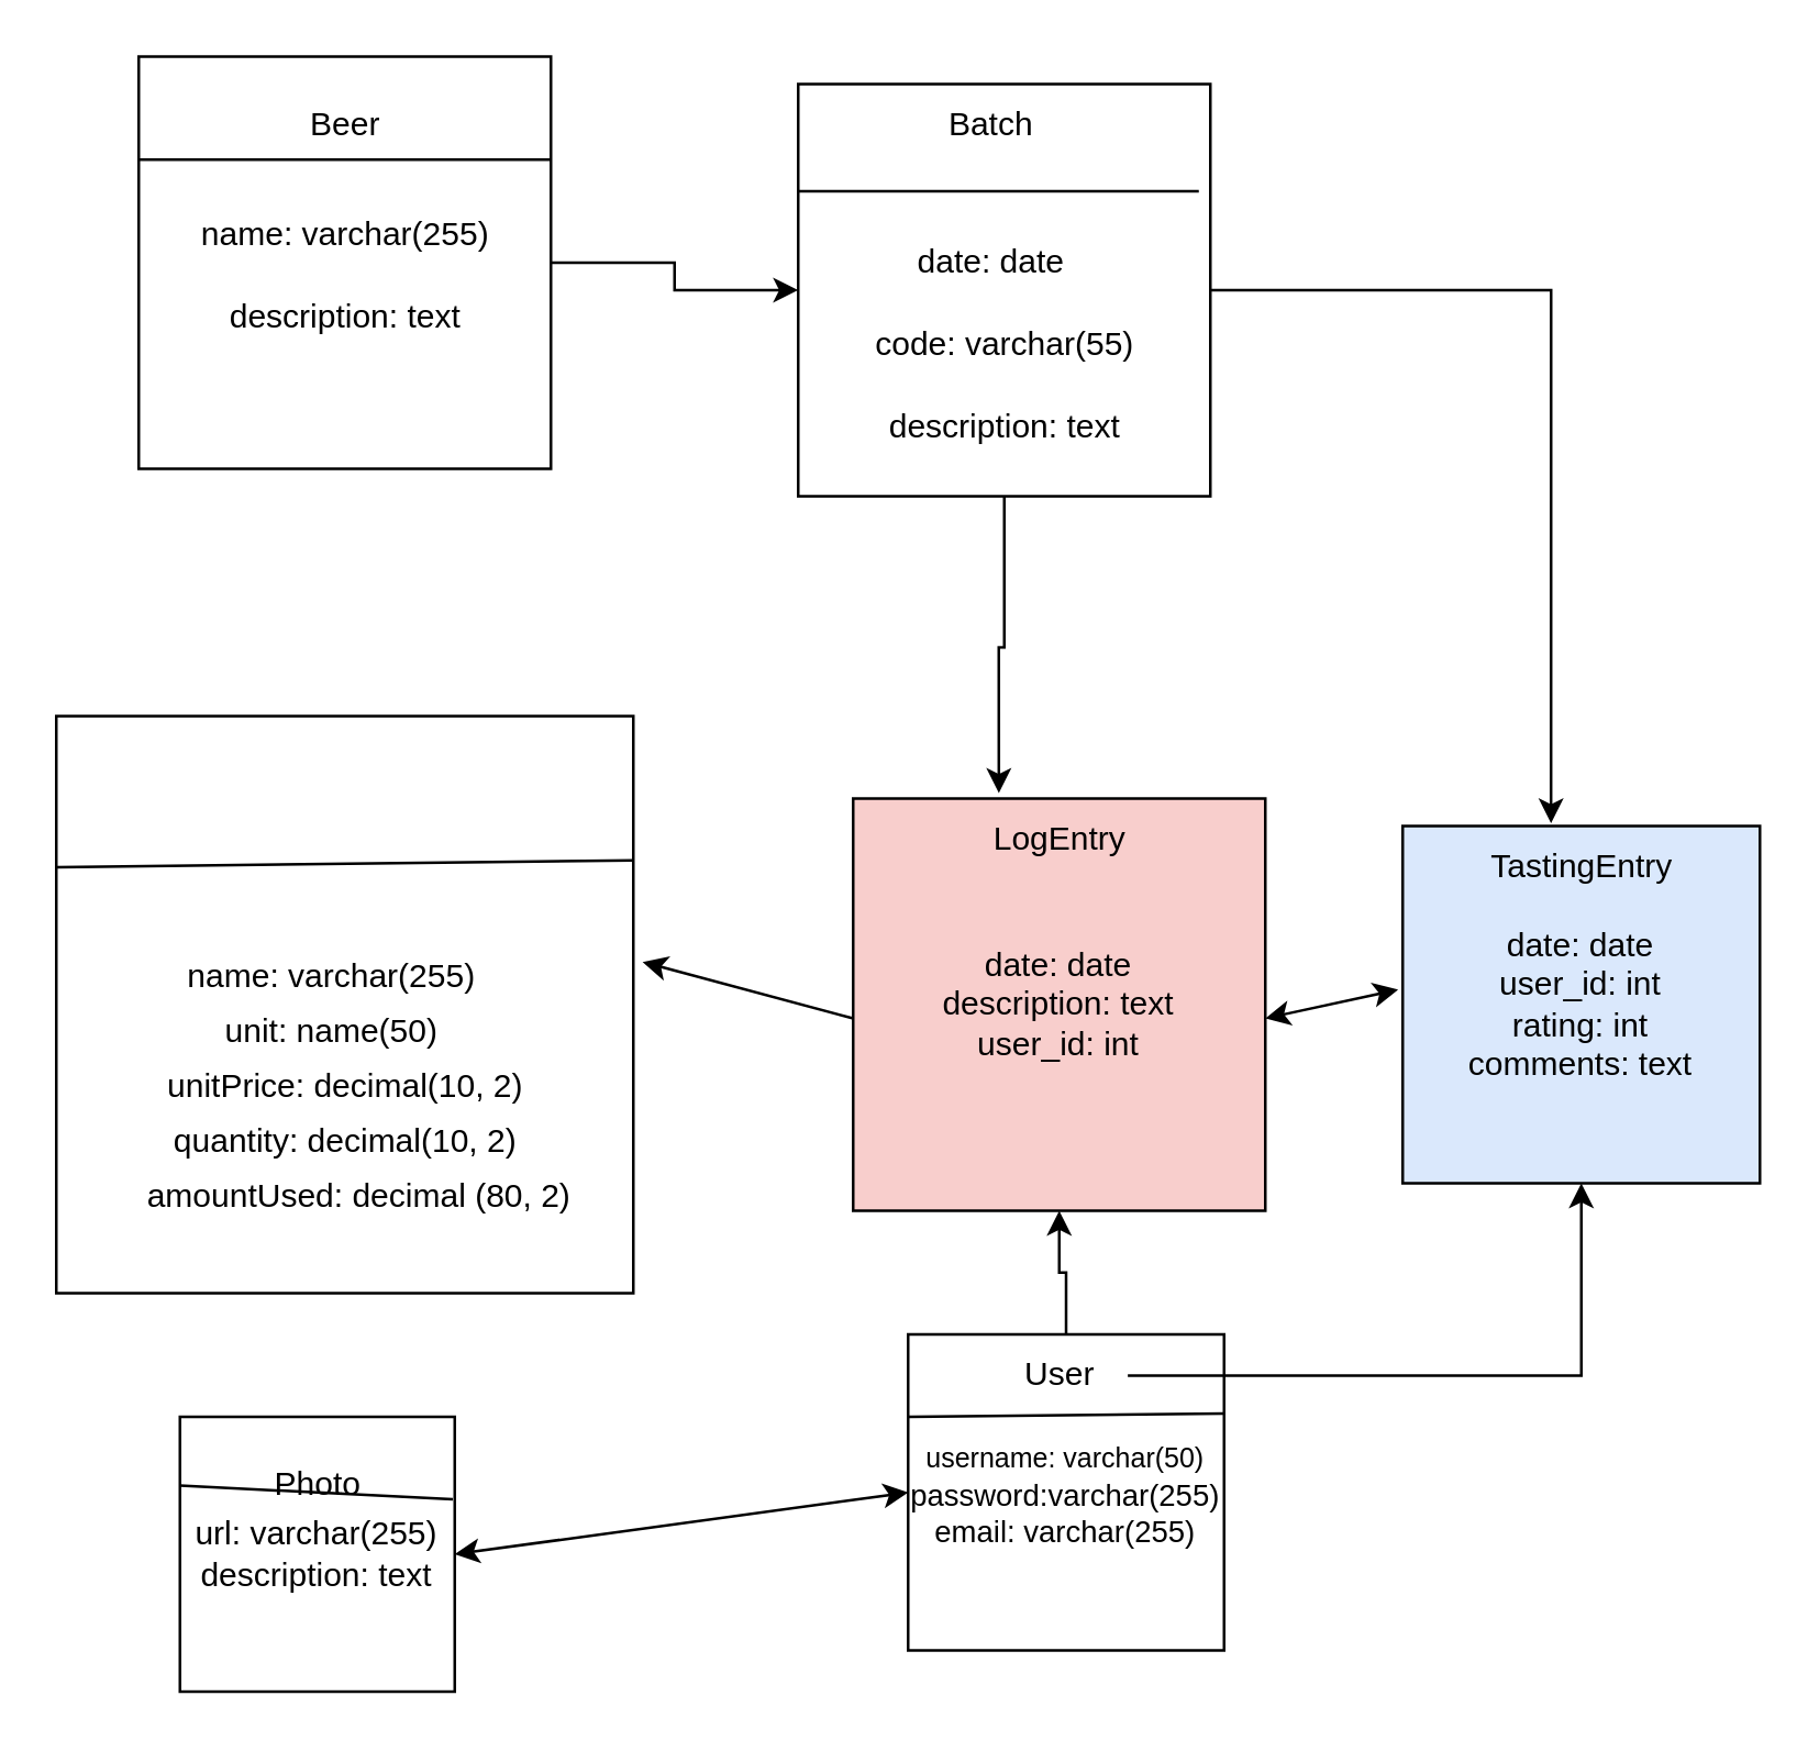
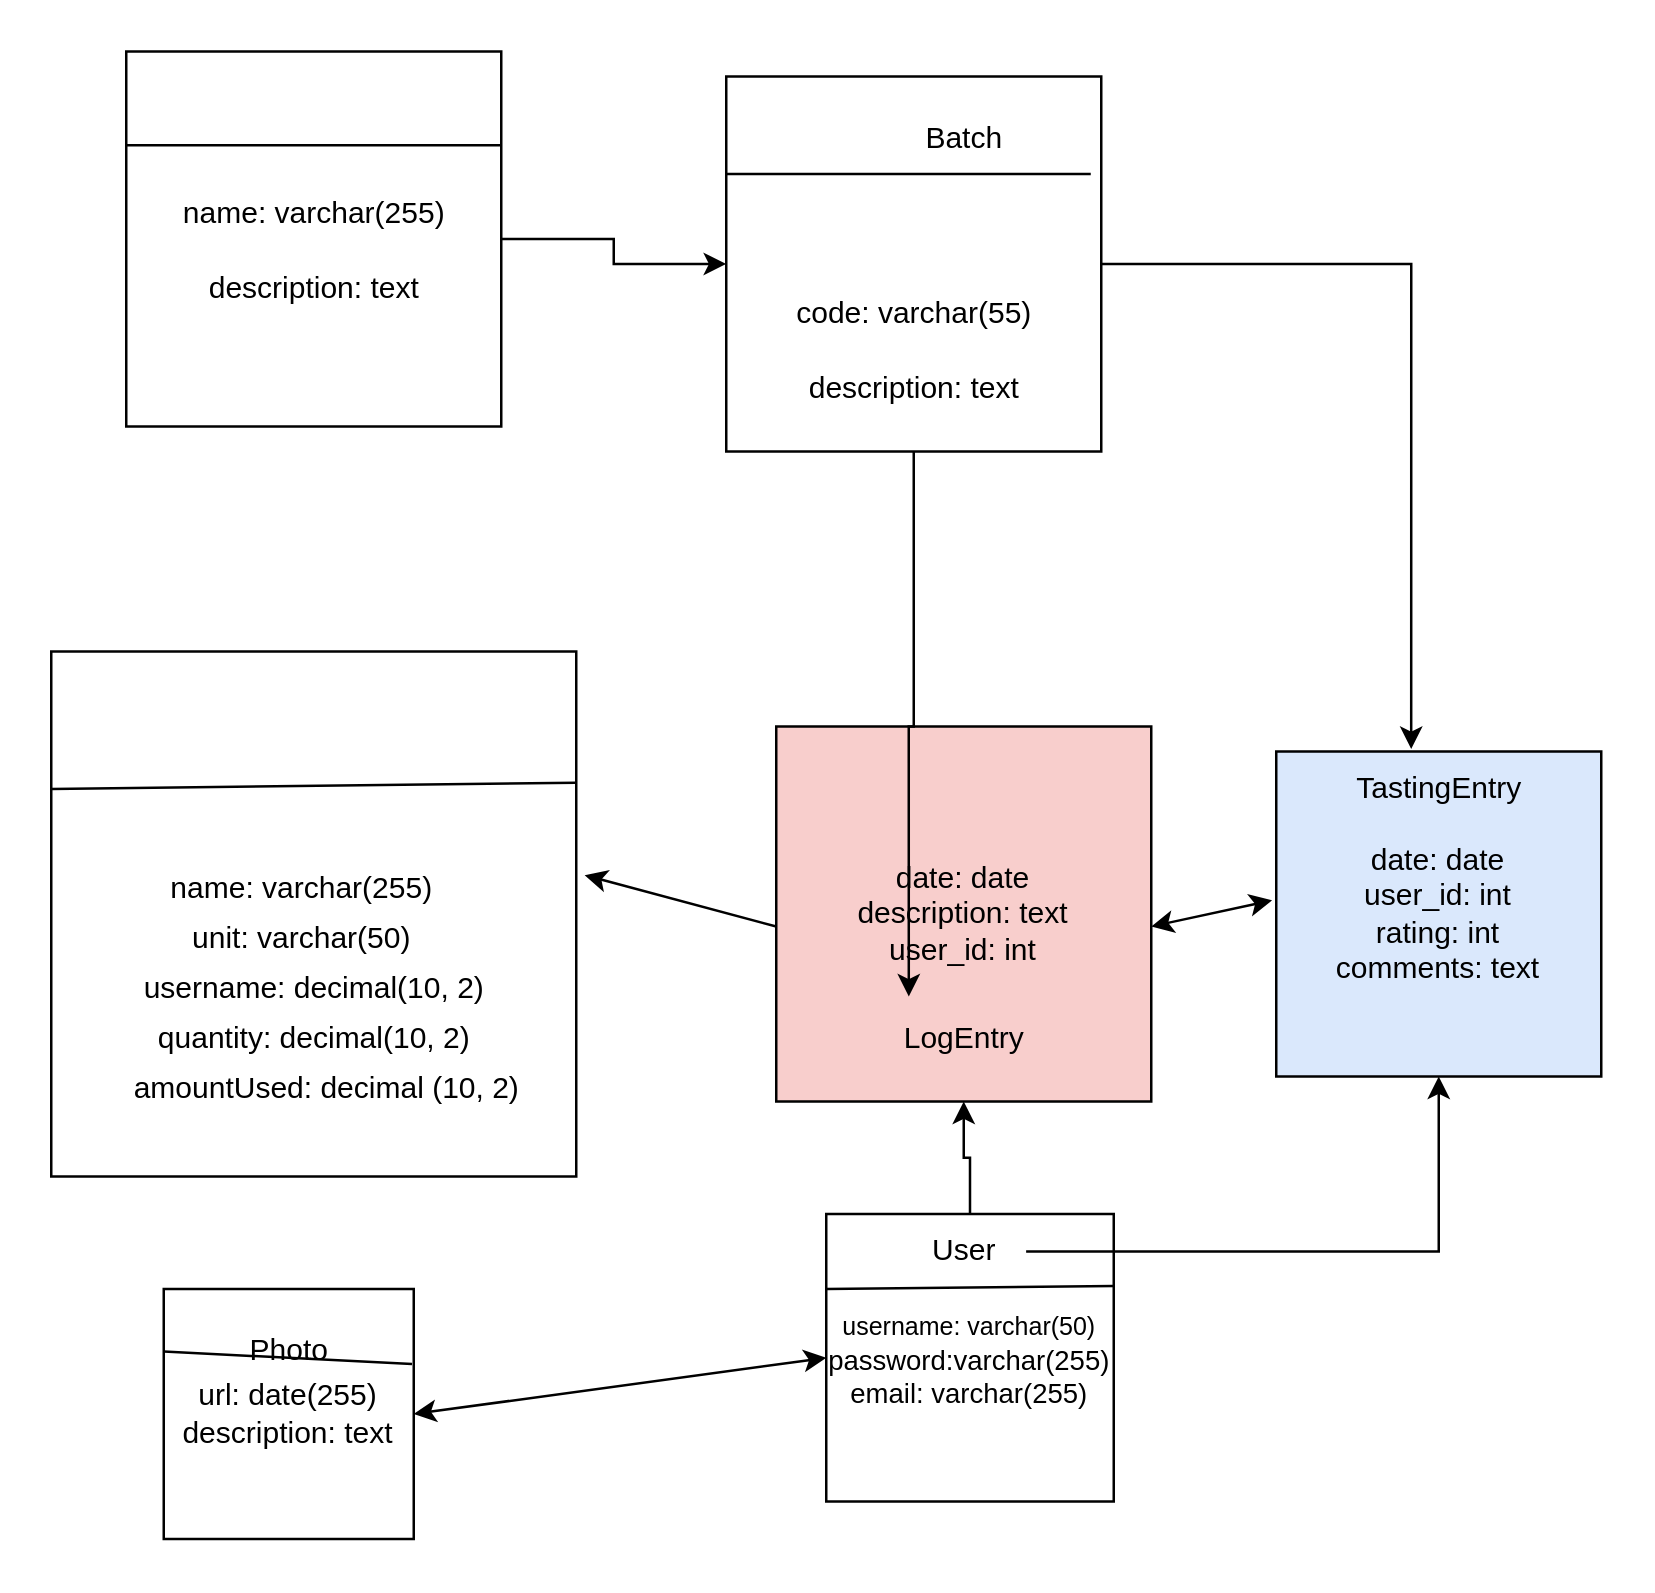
  <mxCell id="0" />
  <mxCell id="1" parent="0" />
  <mxCell id="2" style="edgeStyle=orthogonalEdgeStyle;rounded=0;orthogonalLoop=1;jettySize=auto;html=1;" edge="1" parent="1" source="3" target="7"><mxGeometry relative="1" as="geometry" /></mxCell>
  <mxCell id="3" value="" style="whiteSpace=wrap;html=1;aspect=fixed;" vertex="1" parent="1"><mxGeometry x="50" y="20" width="150" height="150" as="geometry" /></mxCell>
- <mxCell id="4" value="Beer" style="text;html=1;align=center;verticalAlign=middle;resizable=0;points=[];autosize=1;strokeColor=none;fillColor=none;" vertex="1" parent="1"><mxGeometry x="100" y="30" width="50" height="30" as="geometry" /></mxCell>
  <mxCell id="5" value="name: varchar(255)" style="text;html=1;align=center;verticalAlign=middle;resizable=0;points=[];autosize=1;strokeColor=none;fillColor=none;" vertex="1" parent="1"><mxGeometry x="60" y="70" width="130" height="30" as="geometry" /></mxCell>
  <mxCell id="6" value="description: text" style="text;html=1;align=center;verticalAlign=middle;resizable=0;points=[];autosize=1;strokeColor=none;fillColor=none;" vertex="1" parent="1"><mxGeometry x="70" y="100" width="110" height="30" as="geometry" /></mxCell>
  <mxCell id="7" value="" style="whiteSpace=wrap;html=1;aspect=fixed;absoluteArcSize=0;shadow=0;" vertex="1" parent="1"><mxGeometry x="290" y="30" width="150" height="150" as="geometry" /></mxCell>
  <mxCell id="8" value="" style="endArrow=none;html=1;rounded=0;exitX=0;exitY=0.25;exitDx=0;exitDy=0;entryX=1;entryY=0.25;entryDx=0;entryDy=0;" edge="1" parent="1" source="3" target="3"><mxGeometry width="50" height="50" relative="1" as="geometry"><mxPoint x="50" y="90" as="sourcePoint" /><mxPoint x="100" y="40" as="targetPoint" /></mxGeometry></mxCell>
- <mxCell id="9" value="Batch" style="text;html=1;align=center;verticalAlign=middle;resizable=0;points=[];autosize=1;strokeColor=none;fillColor=none;" vertex="1" parent="1"><mxGeometry x="335.05" y="30" width="50" height="30" as="geometry" /></mxCell>
+ <mxCell id="9" value="Batch" style="text;html=1;align=center;verticalAlign=middle;resizable=0;points=[];autosize=1;strokeColor=none;fillColor=none;" vertex="1" parent="1"><mxGeometry x="360.05" y="40" width="50" height="30" as="geometry" /></mxCell>
  <mxCell id="10" value="" style="endArrow=none;html=1;rounded=0;entryX=1.005;entryY=0.2;entryDx=0;entryDy=0;entryPerimeter=0;exitX=0.033;exitY=0.2;exitDx=0;exitDy=0;exitPerimeter=0;" edge="1" parent="1"><mxGeometry width="50" height="50" relative="1" as="geometry"><mxPoint x="290" y="69" as="sourcePoint" /><mxPoint x="435.8" y="69" as="targetPoint" /></mxGeometry></mxCell>
- <mxCell id="11" value="date: date" style="text;html=1;align=center;verticalAlign=middle;resizable=0;points=[];autosize=1;strokeColor=none;fillColor=none;" vertex="1" parent="1"><mxGeometry x="320.05" y="80" width="80" height="30" as="geometry" /></mxCell>
  <mxCell id="12" value="code: varchar(55)" style="text;html=1;align=center;verticalAlign=middle;resizable=0;points=[];autosize=1;strokeColor=none;fillColor=none;" vertex="1" parent="1"><mxGeometry x="305" y="110" width="120" height="30" as="geometry" /></mxCell>
  <mxCell id="13" value="description: text" style="text;html=1;align=center;verticalAlign=middle;resizable=0;points=[];autosize=1;strokeColor=none;fillColor=none;" vertex="1" parent="1"><mxGeometry x="310" y="140" width="110" height="30" as="geometry" /></mxCell>
  <mxCell id="14" value="" style="whiteSpace=wrap;html=1;aspect=fixed;" vertex="1" parent="1"><mxGeometry x="20" y="260" width="210" height="210" as="geometry" /></mxCell>
  <mxCell id="15" value="name: varchar(255)" style="text;html=1;align=center;verticalAlign=middle;resizable=0;points=[];autosize=1;strokeColor=none;fillColor=none;" vertex="1" parent="1"><mxGeometry x="55" y="340" width="130" height="30" as="geometry" /></mxCell>
- <mxCell id="16" value="unit: name(50)" style="text;html=1;align=center;verticalAlign=middle;resizable=0;points=[];autosize=1;strokeColor=none;fillColor=none;" vertex="1" parent="1"><mxGeometry x="65" y="360" width="110" height="30" as="geometry" /></mxCell>
- <mxCell id="17" value="unitPrice: decimal(10, 2)" style="text;html=1;align=center;verticalAlign=middle;resizable=0;points=[];autosize=1;strokeColor=none;fillColor=none;" vertex="1" parent="1"><mxGeometry x="50" y="380" width="150" height="30" as="geometry" /></mxCell>
+ <mxCell id="16" value="unit: varchar(50)" style="text;html=1;align=center;verticalAlign=middle;resizable=0;points=[];autosize=1;strokeColor=none;fillColor=none;" vertex="1" parent="1"><mxGeometry x="65" y="360" width="110" height="30" as="geometry" /></mxCell>
+ <mxCell id="17" value="username: decimal(10, 2)" style="text;html=1;align=center;verticalAlign=middle;resizable=0;points=[];autosize=1;strokeColor=none;fillColor=none;" vertex="1" parent="1"><mxGeometry x="50" y="380" width="150" height="30" as="geometry" /></mxCell>
  <mxCell id="18" value="quantity: decimal(10, 2)" style="text;html=1;align=center;verticalAlign=middle;resizable=0;points=[];autosize=1;strokeColor=none;fillColor=none;" vertex="1" parent="1"><mxGeometry x="50" y="400" width="150" height="30" as="geometry" /></mxCell>
- <mxCell id="19" value="amountUsed: decimal (80, 2)" style="text;html=1;align=center;verticalAlign=middle;resizable=0;points=[];autosize=1;strokeColor=none;fillColor=none;" vertex="1" parent="1"><mxGeometry x="40" y="420" width="180" height="30" as="geometry" /></mxCell>
+ <mxCell id="19" value="amountUsed: decimal (10, 2)" style="text;html=1;align=center;verticalAlign=middle;resizable=0;points=[];autosize=1;strokeColor=none;fillColor=none;" vertex="1" parent="1"><mxGeometry x="40" y="420" width="180" height="30" as="geometry" /></mxCell>
  <mxCell id="20" value="" style="endArrow=none;html=1;rounded=0;entryX=1;entryY=0.25;entryDx=0;entryDy=0;" edge="1" parent="1" target="14"><mxGeometry width="50" height="50" relative="1" as="geometry"><mxPoint x="20" y="315" as="sourcePoint" /><mxPoint x="70" y="265" as="targetPoint" /></mxGeometry></mxCell>
  <mxCell id="21" value="date: date&lt;div&gt;description: text&lt;/div&gt;&lt;div&gt;user_id: int&lt;/div&gt;" style="whiteSpace=wrap;html=1;aspect=fixed;fillColor=#f8cecc;" vertex="1" parent="1"><mxGeometry x="310" y="290" width="150" height="150" as="geometry" /></mxCell>
- <mxCell id="22" value="LogEntry" style="text;html=1;align=center;verticalAlign=middle;resizable=0;points=[];autosize=1;strokeColor=none;fillColor=none;" vertex="1" parent="1"><mxGeometry x="350" y="290" width="70" height="30" as="geometry" /></mxCell>
- <mxCell id="23" value="url: varchar(255&lt;span style=&quot;background-color: initial;&quot;&gt;)&lt;/span&gt;&lt;div&gt;&lt;span style=&quot;background-color: initial;&quot;&gt;description: text&lt;/span&gt;&lt;/div&gt;" style="whiteSpace=wrap;html=1;aspect=fixed;" vertex="1" parent="1"><mxGeometry x="65" y="515" width="100" height="100" as="geometry" /></mxCell>
+ <mxCell id="22" value="LogEntry" style="text;html=1;align=center;verticalAlign=middle;resizable=0;points=[];autosize=1;strokeColor=none;fillColor=none;" vertex="1" parent="1"><mxGeometry x="350" y="400" width="70" height="30" as="geometry" /></mxCell>
+ <mxCell id="23" value="url: date(255&lt;span style=&quot;background-color: initial;&quot;&gt;)&lt;/span&gt;&lt;div&gt;&lt;span style=&quot;background-color: initial;&quot;&gt;description: text&lt;/span&gt;&lt;/div&gt;" style="whiteSpace=wrap;html=1;aspect=fixed;" vertex="1" parent="1"><mxGeometry x="65" y="515" width="100" height="100" as="geometry" /></mxCell>
  <mxCell id="24" value="" style="endArrow=none;html=1;rounded=0;entryX=0.993;entryY=0.3;entryDx=0;entryDy=0;entryPerimeter=0;exitX=0;exitY=0.25;exitDx=0;exitDy=0;" edge="1" source="23" target="23" parent="1"><mxGeometry width="50" height="50" relative="1" as="geometry"><mxPoint x="65" y="185" as="sourcePoint" /><mxPoint x="115" y="135" as="targetPoint" /></mxGeometry></mxCell>
  <mxCell id="25" value="TastingEntry" style="text;html=1;align=center;verticalAlign=middle;resizable=0;points=[];autosize=1;strokeColor=none;fillColor=none;" vertex="1" parent="1"><mxGeometry x="530" y="300" width="90" height="30" as="geometry" /></mxCell>
  <mxCell id="26" value="date: date&lt;div&gt;user_id: int&lt;/div&gt;&lt;div&gt;rating: int&lt;/div&gt;&lt;div&gt;comments: text&lt;/div&gt;" style="whiteSpace=wrap;html=1;aspect=fixed;fillColor=#dae8fc;" vertex="1" parent="1"><mxGeometry x="510" y="300" width="130" height="130" as="geometry" /></mxCell>
  <mxCell id="27" value="TastingEntry" style="text;html=1;align=center;verticalAlign=middle;resizable=0;points=[];autosize=1;strokeColor=none;fillColor=none;" vertex="1" parent="1"><mxGeometry x="530.05" y="300" width="90" height="30" as="geometry" /></mxCell>
  <mxCell id="28" style="edgeStyle=orthogonalEdgeStyle;rounded=0;orthogonalLoop=1;jettySize=auto;html=1;entryX=0.186;entryY=-0.067;entryDx=0;entryDy=0;entryPerimeter=0;" edge="1" parent="1" source="7" target="22"><mxGeometry relative="1" as="geometry" /></mxCell>
  <mxCell id="29" style="edgeStyle=orthogonalEdgeStyle;rounded=0;orthogonalLoop=1;jettySize=auto;html=1;entryX=0.377;entryY=-0.033;entryDx=0;entryDy=0;entryPerimeter=0;" edge="1" parent="1" source="7" target="27"><mxGeometry relative="1" as="geometry" /></mxCell>
  <mxCell id="30" value="User" style="text;html=1;align=center;verticalAlign=middle;resizable=0;points=[];autosize=1;strokeColor=none;fillColor=none;" vertex="1" parent="1"><mxGeometry x="360" y="495" width="50" height="30" as="geometry" /></mxCell>
  <mxCell id="31" style="edgeStyle=orthogonalEdgeStyle;rounded=0;orthogonalLoop=1;jettySize=auto;html=1;entryX=0.5;entryY=1;entryDx=0;entryDy=0;" edge="1" parent="1" source="32" target="21"><mxGeometry relative="1" as="geometry" /></mxCell>
  <mxCell id="32" value="&lt;font style=&quot;font-size: 10px;&quot;&gt;username: varchar(50)&lt;/font&gt;&lt;div style=&quot;font-size: 11px;&quot;&gt;&lt;font style=&quot;font-size: 11px;&quot;&gt;password:varchar(255)&lt;/font&gt;&lt;/div&gt;&lt;div style=&quot;font-size: 11px;&quot;&gt;email: varchar(255)&lt;/div&gt;" style="whiteSpace=wrap;html=1;aspect=fixed;" vertex="1" parent="1"><mxGeometry x="330" y="485" width="115" height="115" as="geometry" /></mxCell>
  <mxCell id="33" style="edgeStyle=orthogonalEdgeStyle;rounded=0;orthogonalLoop=1;jettySize=auto;html=1;entryX=0.5;entryY=1;entryDx=0;entryDy=0;" edge="1" parent="1" source="34" target="26"><mxGeometry relative="1" as="geometry" /></mxCell>
  <mxCell id="34" value="User" style="text;html=1;align=center;verticalAlign=middle;resizable=0;points=[];autosize=1;strokeColor=none;fillColor=none;" vertex="1" parent="1"><mxGeometry x="359.95" y="485" width="50" height="30" as="geometry" /></mxCell>
  <mxCell id="35" value="" style="endArrow=none;html=1;rounded=0;entryX=1;entryY=0.25;entryDx=0;entryDy=0;" edge="1" parent="1" target="32"><mxGeometry width="50" height="50" relative="1" as="geometry"><mxPoint x="330" y="515" as="sourcePoint" /><mxPoint x="380" y="465" as="targetPoint" /></mxGeometry></mxCell>
  <mxCell id="36" value="Photo" style="text;html=1;align=center;verticalAlign=middle;resizable=0;points=[];autosize=1;strokeColor=none;fillColor=none;" vertex="1" parent="1"><mxGeometry x="90" y="525" width="50" height="30" as="geometry" /></mxCell>
  <mxCell id="37" value="" style="endArrow=classic;startArrow=classic;html=1;rounded=0;entryX=0;entryY=0.5;entryDx=0;entryDy=0;exitX=1;exitY=0.5;exitDx=0;exitDy=0;" edge="1" parent="1" source="23" target="32"><mxGeometry width="50" height="50" relative="1" as="geometry"><mxPoint x="165" y="555" as="sourcePoint" /><mxPoint x="215" y="505" as="targetPoint" /></mxGeometry></mxCell>
  <mxCell id="38" value="" style="endArrow=classic;startArrow=classic;html=1;rounded=0;entryX=-0.013;entryY=0.458;entryDx=0;entryDy=0;entryPerimeter=0;" edge="1" parent="1" target="26"><mxGeometry width="50" height="50" relative="1" as="geometry"><mxPoint x="460" y="370" as="sourcePoint" /><mxPoint x="510" y="320" as="targetPoint" /></mxGeometry></mxCell>
  <mxCell id="39" value="" style="endArrow=classic;html=1;rounded=0;entryX=1.016;entryY=0.426;entryDx=0;entryDy=0;entryPerimeter=0;" edge="1" parent="1" target="14"><mxGeometry width="50" height="50" relative="1" as="geometry"><mxPoint x="310" y="370" as="sourcePoint" /><mxPoint x="360" y="320" as="targetPoint" /></mxGeometry></mxCell>
